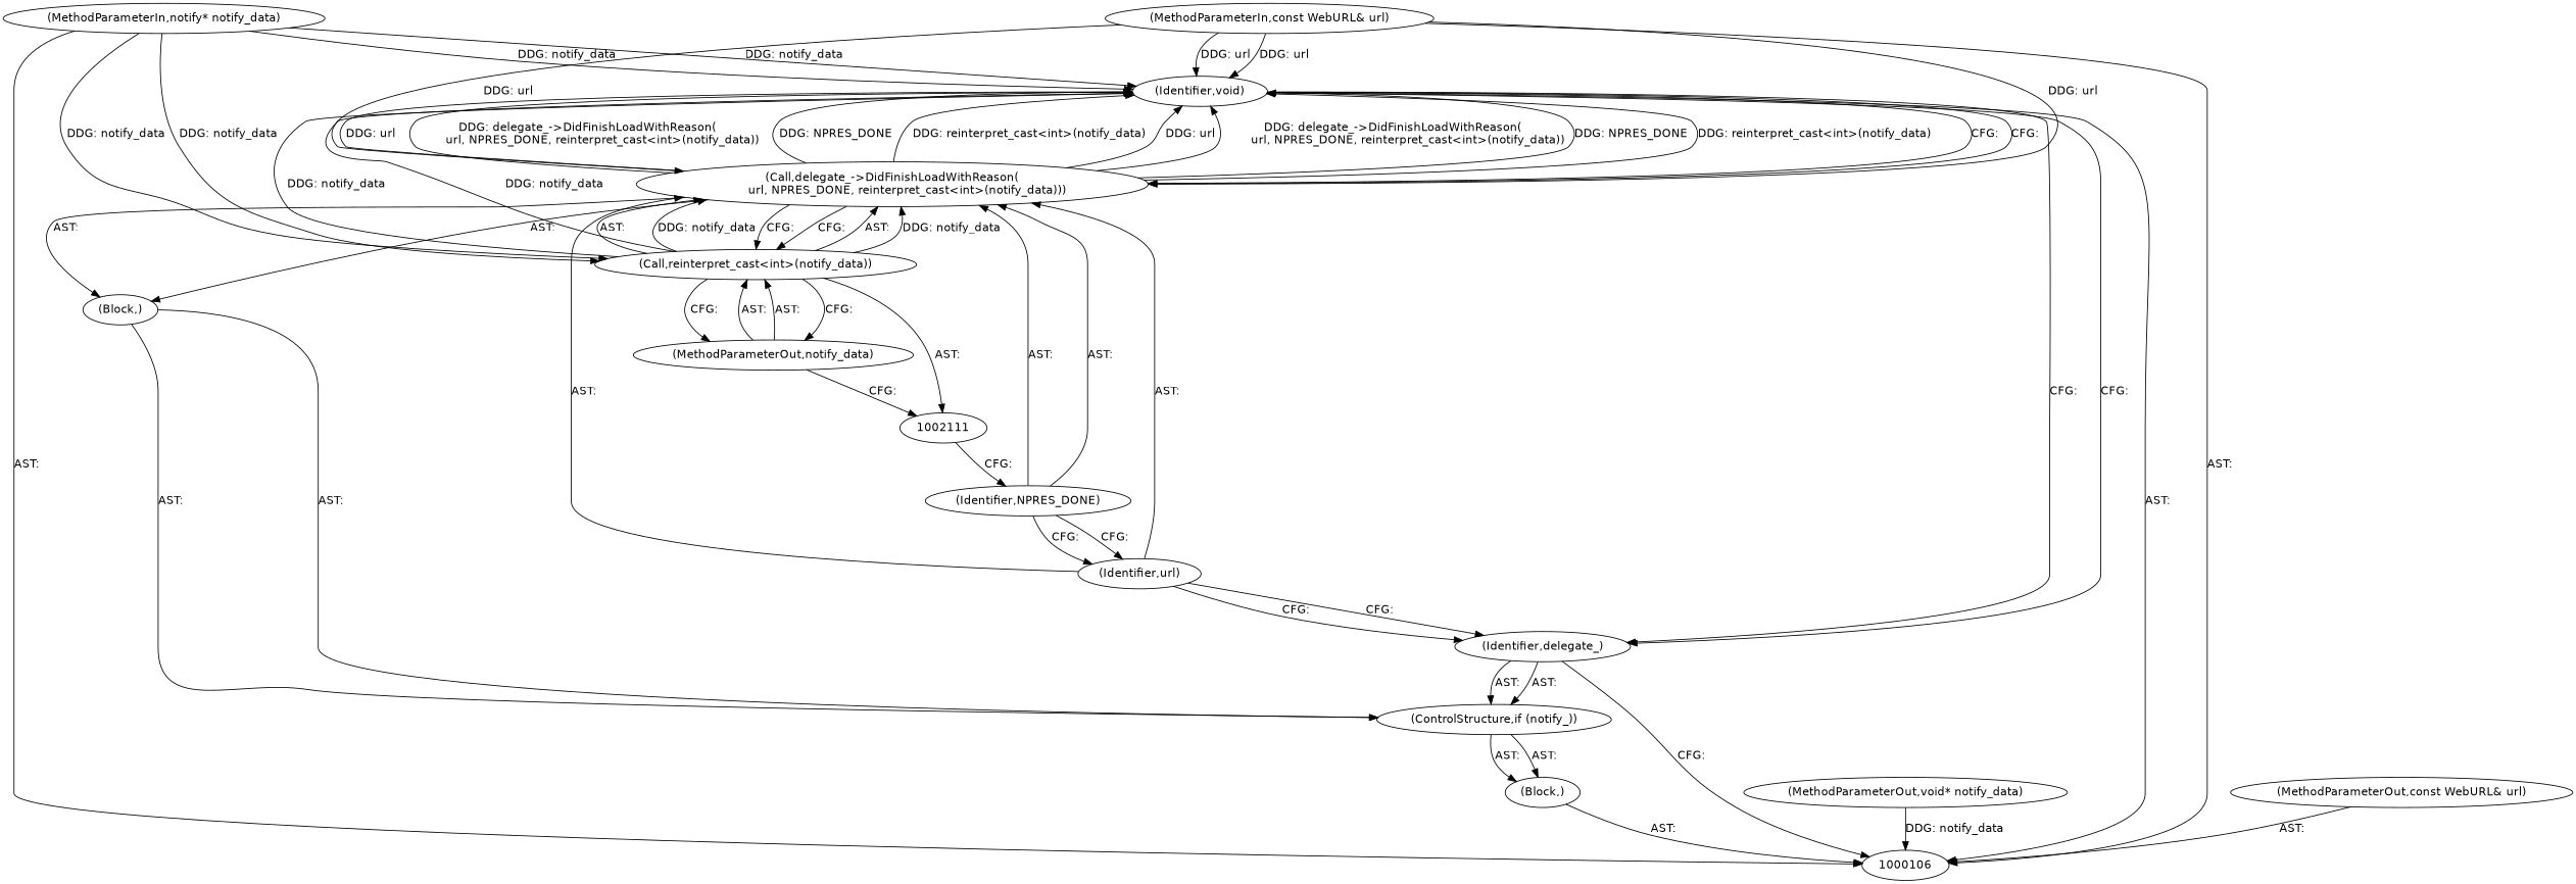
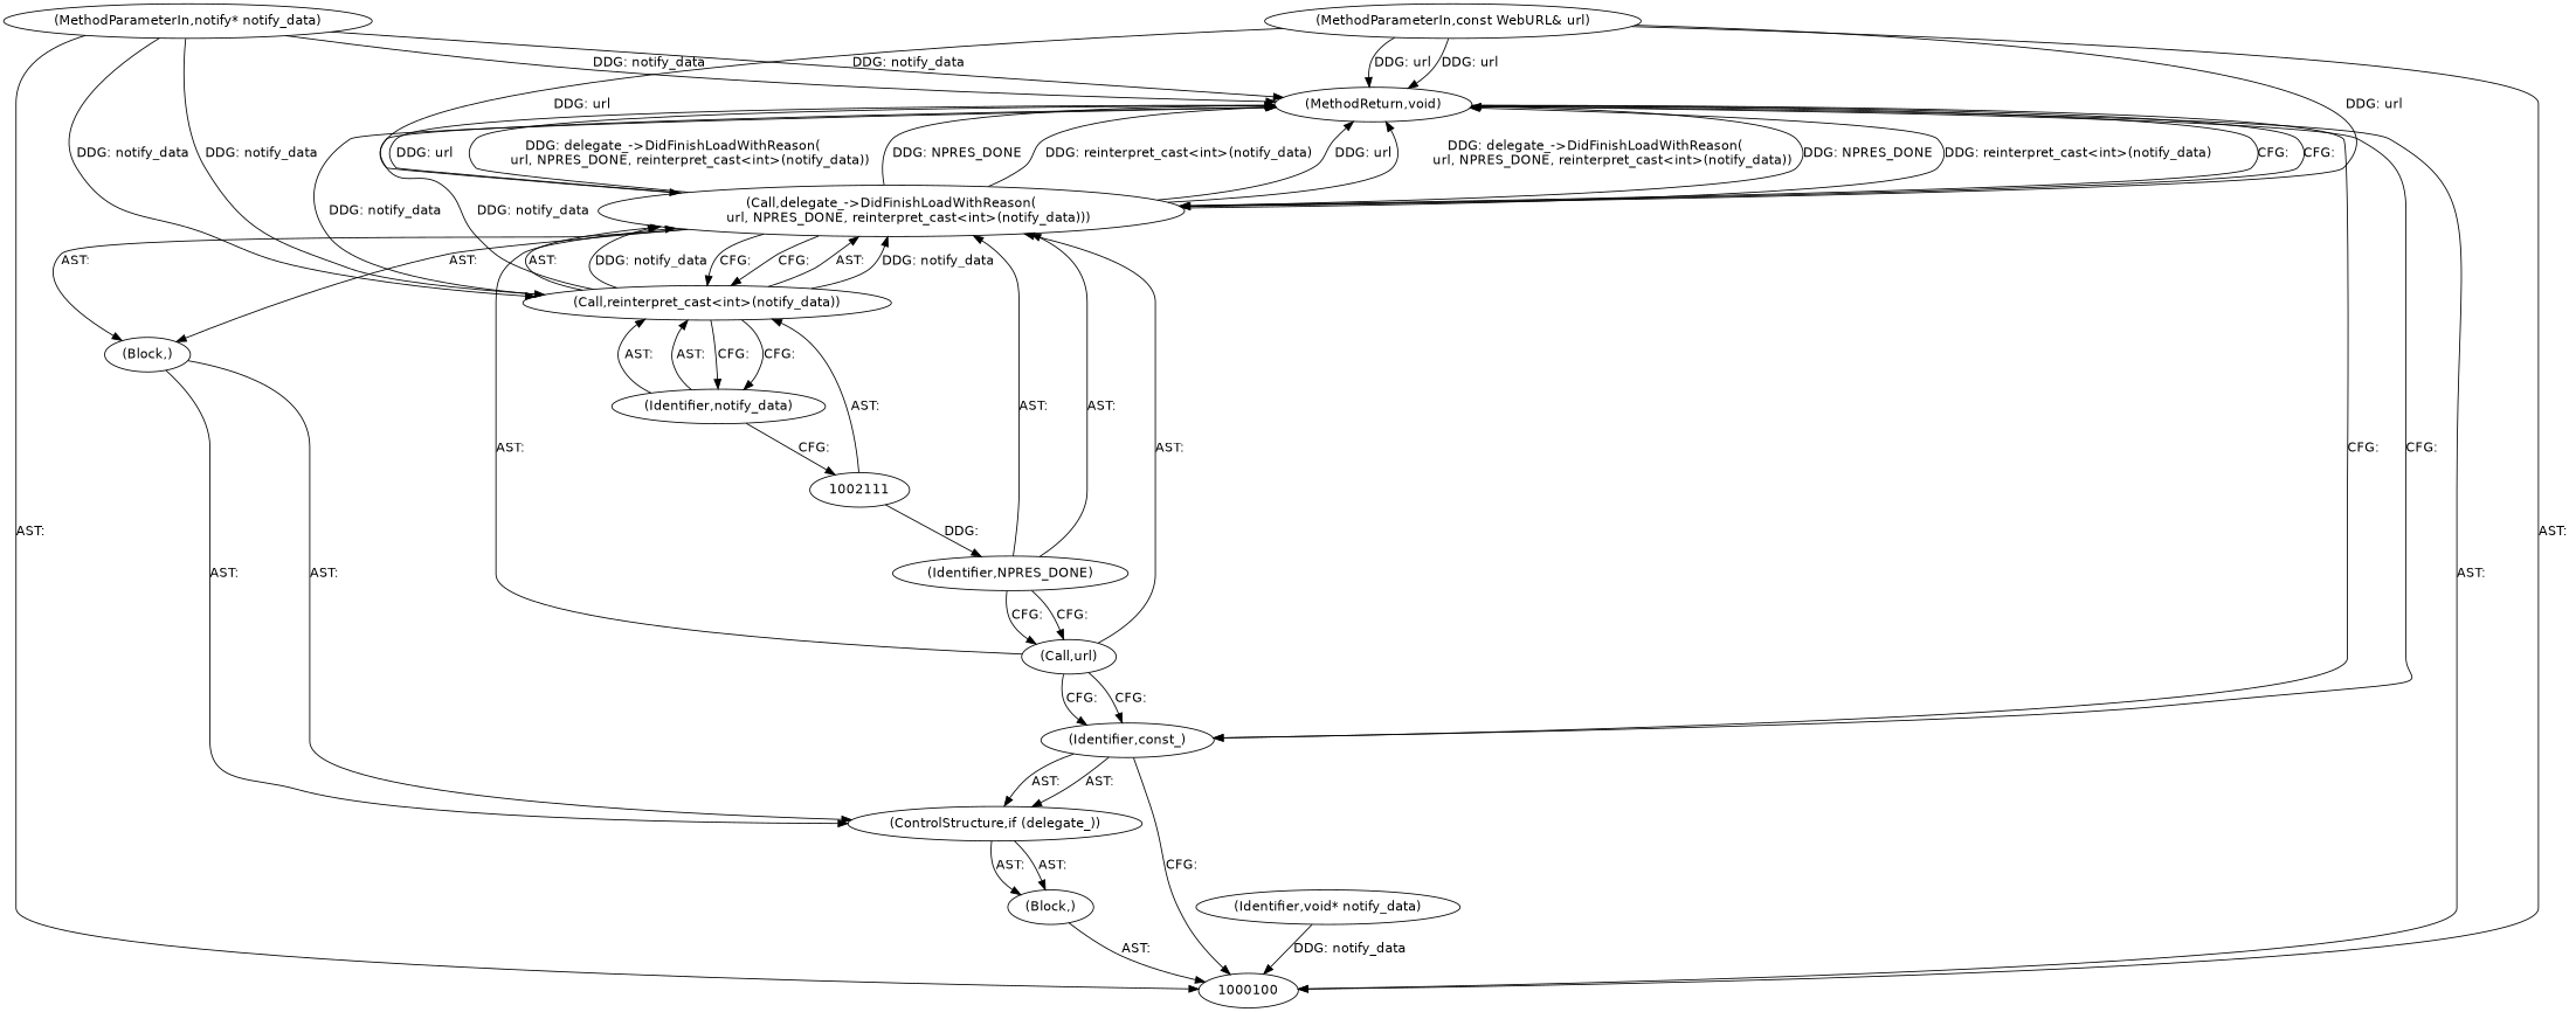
  digraph {
    fontname="DejaVu Sans"
    node [fontname="DejaVu Sans"]
    edge [fontname="DejaVu Sans"]
-   n1 [label="(Identifier,void)"]
-   n2 [label="(Identifier,delegate_)"]
+   n1 [label="(MethodReturn,void)"]
+   n2 [label="(Identifier,const_)"]
    n3 [label="(Call,delegate_->DidFinishLoadWithReason(\n        url, NPRES_DONE, reinterpret_cast<int>(notify_data)))"]
-   1000100 [label=1000106]
-   n5 [label="(ControlStructure,if (notify_))"]
+   1000100
+   n5 [label="(ControlStructure,if (delegate_))"]
    n6 [label="(Call,reinterpret_cast<int>(notify_data))"]
    n7 [label="(Block,)"]
    n8 [label="(MethodParameterIn,notify* notify_data)"]
-   n9 [label="(MethodParameterOut,notify_data)"]
-   n10 [label="(MethodParameterOut,void* notify_data)"]
+   n9 [label="(Identifier,notify_data)"]
+   n10 [label="(Identifier,void* notify_data)"]
    n11 [label="(Block,)"]
    n12 [label="(MethodParameterIn,const WebURL& url)"]
-   n13 [label="(MethodParameterOut,const WebURL& url)"]
    n14 [label="(Identifier,NPRES_DONE)"]
-   n15 [label="(Identifier,url)"]
+   n15 [label="(Call,url)"]
    n16 [label=1002111]
    n1 -> n2 [label="CFG: "]
    n1 -> n2 [label="CFG: "]
    n1 -> n3 [label="CFG: "]
    n1 -> n3 [label="CFG: "]
    n1 -> 1000100 [label="AST: "]
    n2 -> 1000100 [label="CFG: "]
    n2 -> n5 [label="AST: "]
    n2 -> n5 [label="AST: "]
    n3 -> n1 [label="DDG: url"]
    n3 -> n1 [label="DDG: delegate_->DidFinishLoadWithReason(\n        url, NPRES_DONE, reinterpret_cast<int>(notify_data))"]
    n3 -> n1 [label="DDG: NPRES_DONE"]
    n3 -> n1 [label="DDG: reinterpret_cast<int>(notify_data)"]
    n3 -> n1 [label="DDG: url"]
    n3 -> n1 [label="DDG: delegate_->DidFinishLoadWithReason(\n        url, NPRES_DONE, reinterpret_cast<int>(notify_data))"]
    n3 -> n1 [label="DDG: NPRES_DONE"]
    n3 -> n1 [label="DDG: reinterpret_cast<int>(notify_data)"]
    n3 -> n6 [label="CFG: "]
    n3 -> n6 [label="CFG: "]
    n3 -> n7 [label="AST: "]
    n3 -> n7 [label="AST: "]
    n5 -> n11 [label="AST: "]
    n5 -> n11 [label="AST: "]
    n6 -> n1 [label="DDG: notify_data"]
    n6 -> n1 [label="DDG: notify_data"]
    n6 -> n3 [label="AST: "]
    n6 -> n3 [label="DDG: notify_data"]
    n6 -> n3 [label="AST: "]
    n6 -> n3 [label="DDG: notify_data"]
    n6 -> n9 [label="CFG: "]
    n6 -> n9 [label="CFG: "]
    n7 -> n5 [label="AST: "]
    n7 -> n5 [label="AST: "]
    n8 -> n1 [label="DDG: notify_data"]
    n8 -> n1 [label="DDG: notify_data"]
    n8 -> 1000100 [label="AST: "]
    n8 -> n6 [label="DDG: notify_data"]
    n8 -> n6 [label="DDG: notify_data"]
    n9 -> n6 [label="AST: "]
    n9 -> n6 [label="AST: "]
    n9 -> n16 [label="CFG: "]
    n10 -> 1000100 [label="DDG: notify_data"]
    n11 -> 1000100 [label="AST: "]
    n12 -> n1 [label="DDG: url"]
    n12 -> n1 [label="DDG: url"]
    n12 -> n3 [label="DDG: url"]
    n12 -> n3 [label="DDG: url"]
    n12 -> 1000100 [label="AST: "]
-   n13 -> 1000100 [label="AST: "]
    n14 -> n3 [label="AST: "]
    n14 -> n3 [label="AST: "]
    n14 -> n15 [label="CFG: "]
    n14 -> n15 [label="CFG: "]
    n15 -> n2 [label="CFG: "]
    n15 -> n2 [label="CFG: "]
    n15 -> n3 [label="AST: "]
    n15 -> n3 [label="AST: "]
-   n6 -> n16 [label="AST: "]
-   n16 -> n14 [label="CFG: "]
+   n16 -> n6 [label="AST: "]
+   n16 -> n14 [label="DDG: "]
  }
